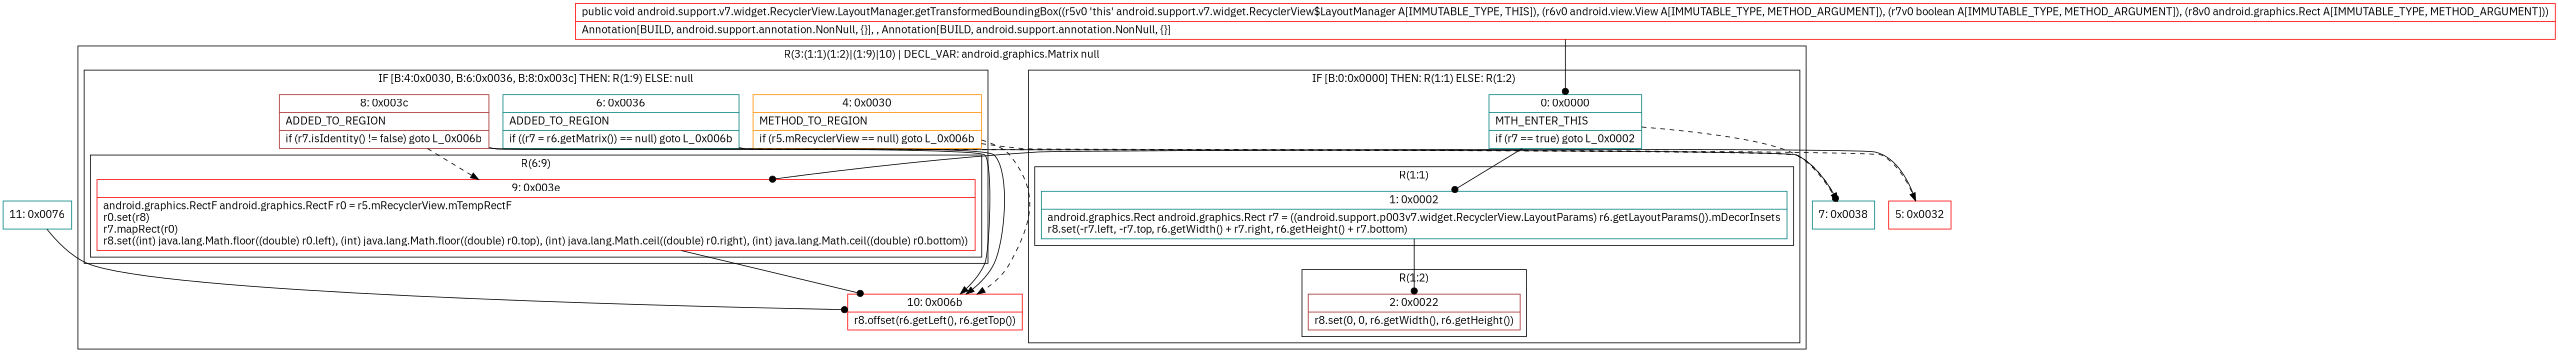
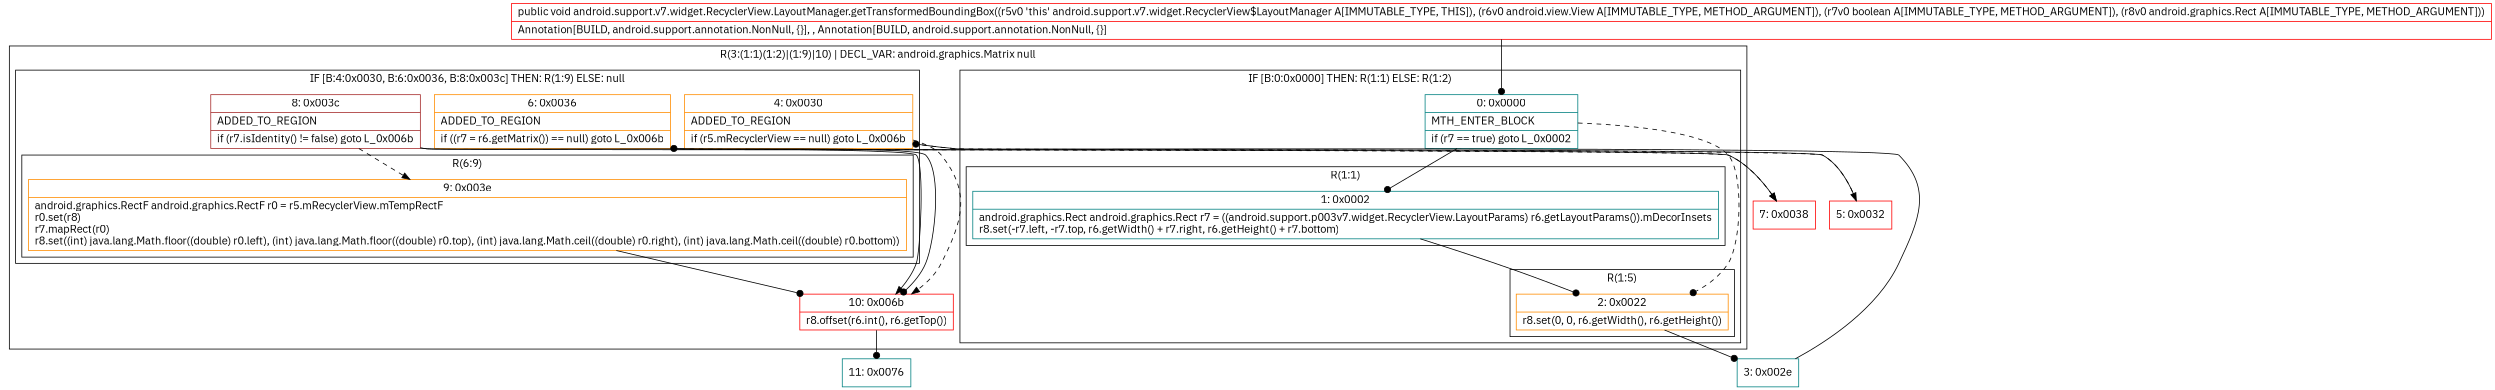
  digraph {
    fontname="IBM Plex Sans"
    node [color=teal fontname="IBM Plex Sans" shape=record]
    edge [arrowhead=dot fontname="IBM Plex Sans"]
    n1 [label="{1\:\ 0x0002|android.graphics.Rect android.graphics.Rect r7 = ((android.support.p003v7.widget.RecyclerView.LayoutParams) r6.getLayoutParams()).mDecorInsets\lr8.set(\-r7.left, \-r7.top, r6.getWidth() + r7.right, r6.getHeight() + r7.bottom)\l}"]
-   n2 [color=brown label="{2\:\ 0x0022|r8.set(0, 0, r6.getWidth(), r6.getHeight())\l}"]
-   n3 [label="{0\:\ 0x0000|MTH_ENTER_THIS\l|if (r7 == true) goto L_0x0002\l}"]
-   n4 [color=red label="{9\:\ 0x003e|android.graphics.RectF android.graphics.RectF r0 = r5.mRecyclerView.mTempRectF\lr0.set(r8)\lr7.mapRect(r0)\lr8.set((int) java.lang.Math.floor((double) r0.left), (int) java.lang.Math.floor((double) r0.top), (int) java.lang.Math.ceil((double) r0.right), (int) java.lang.Math.ceil((double) r0.bottom))\l}"]
-   n5 [color=darkorange label="{4\:\ 0x0030|METHOD_TO_REGION\l|if (r5.mRecyclerView == null) goto L_0x006b\l}"]
-   n6 [label="{6\:\ 0x0036|ADDED_TO_REGION\l|if ((r7 = r6.getMatrix()) == null) goto L_0x006b\l}"]
+   n2 [color=darkorange label="{2\:\ 0x0022|r8.set(0, 0, r6.getWidth(), r6.getHeight())\l}"]
+   n3 [label="{0\:\ 0x0000|MTH_ENTER_BLOCK\l|if (r7 == true) goto L_0x0002\l}"]
+   n4 [color=darkorange label="{9\:\ 0x003e|android.graphics.RectF android.graphics.RectF r0 = r5.mRecyclerView.mTempRectF\lr0.set(r8)\lr7.mapRect(r0)\lr8.set((int) java.lang.Math.floor((double) r0.left), (int) java.lang.Math.floor((double) r0.top), (int) java.lang.Math.ceil((double) r0.right), (int) java.lang.Math.ceil((double) r0.bottom))\l}"]
+   n5 [color=darkorange label="{4\:\ 0x0030|ADDED_TO_REGION\l|if (r5.mRecyclerView == null) goto L_0x006b\l}"]
+   n6 [color=darkorange label="{6\:\ 0x0036|ADDED_TO_REGION\l|if ((r7 = r6.getMatrix()) == null) goto L_0x006b\l}"]
    n7 [color=brown label="{8\:\ 0x003c|ADDED_TO_REGION\l|if (r7.isIdentity() != false) goto L_0x006b\l}"]
-   n8 [color=red label="{10\:\ 0x006b|r8.offset(r6.getLeft(), r6.getTop())\l}"]
+   n8 [color=red label="{10\:\ 0x006b|r8.offset(r6.int(), r6.getTop())\l}"]
+   n9 [label="{3\:\ 0x002e}"]
    n10 [color=red label="{5\:\ 0x0032}"]
-   n11 [label="{7\:\ 0x0038}"]
+   n11 [color=red label="{7\:\ 0x0038}"]
    n12 [label="{11\:\ 0x0076}"]
    n13 [color=red label="{public void android.support.v7.widget.RecyclerView.LayoutManager.getTransformedBoundingBox((r5v0 'this' android.support.v7.widget.RecyclerView$LayoutManager A[IMMUTABLE_TYPE, THIS]), (r6v0 android.view.View A[IMMUTABLE_TYPE, METHOD_ARGUMENT]), (r7v0 boolean A[IMMUTABLE_TYPE, METHOD_ARGUMENT]), (r8v0 android.graphics.Rect A[IMMUTABLE_TYPE, METHOD_ARGUMENT]))  | Annotation[BUILD, android.support.annotation.NonNull, \{\}], , Annotation[BUILD, android.support.annotation.NonNull, \{\}]\l}"]
    subgraph cluster_1 {
      label="R(3:(1:1)(1:2)|(1:9)|10) | DECL_VAR: android.graphics.Matrix null\l"
      n8
      subgraph cluster_2 {
        label="IF [B:0:0x0000] THEN: R(1:1) ELSE: R(1:2)"
        n3
        subgraph cluster_3 {
          label="R(1:1)"
          n1
        }
        subgraph cluster_4 {
-         label="R(1:2)"
+         label="R(1:5)"
          n2
        }
      }
      subgraph cluster_5 {
        label="IF [B:4:0x0030, B:6:0x0036, B:8:0x003c] THEN: R(1:9) ELSE: null"
        n5
        n6
        n7
        subgraph cluster_6 {
          label="R(6:9)"
          n4
        }
      }
    }
    n1 -> n2
+   n2 -> n9
    n3 -> n1
-   n3 -> n11 [style=dashed]
+   n3 -> n2 [style=dashed]
    n4 -> n8
    n5 -> n8 [arrowhead=normal style=dashed]
    n5 -> n10 [arrowhead=normal style=dashed]
-   n6 -> n8 [arrowhead=normal]
+   n6 -> n8
    n6 -> n11 [arrowhead=normal style=dashed]
    n7 -> n4 [arrowhead=normal style=dashed]
    n7 -> n8 [arrowhead=normal]
    n7 -> n11 [arrowhead=normal]
-   n12 -> n8
-   n10 -> n4
+   n8 -> n12
+   n9 -> n5
+   n10 -> n6
    n13 -> n3
  }
